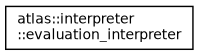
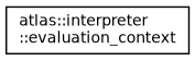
  digraph {
    rankdir=LR
-   n1 [color=black fillcolor=white fontname=Helvetica fontsize=10 height=0.2 label="atlas::interpreter\l::evaluation_interpreter" shape=record style=filled width=0.4]
+   n1 [color=black fillcolor=white fontname=Helvetica fontsize=10 height=0.2 label="atlas::interpreter\l::evaluation_context" shape=record style=filled width=0.4]
  }
